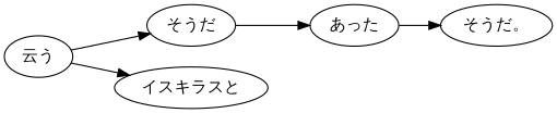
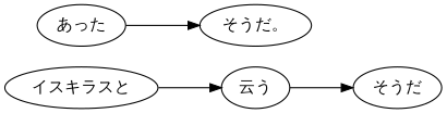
  digraph {
    rankdir=LR
    n1 [label="云う"]
    n2 [label="そうだ"]
    n3 [label="イスキラスと"]
    n4 [label="あった"]
    n5 [label="そうだ。"]
    n1 -> n2
-   n2 -> n4
-   n1 -> n3
+   n3 -> n1
    n4 -> n5
  }
